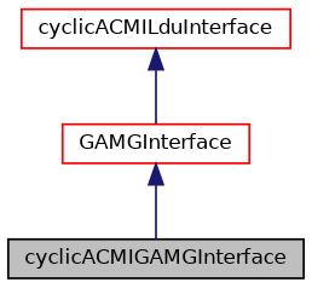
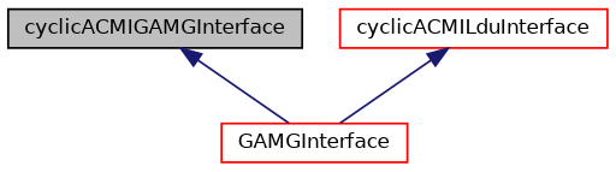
  digraph {
    node [color=red fontname=Helvetica fontsize=10 shape=record]
    edge [color=midnightblue dir=back fontname=Helvetica fontsize=10 labelfontname=Helvetica labelfontsize=10 style=solid]
    n1 [color=black fillcolor=grey75 fontcolor=black height=0.2 label=cyclicACMIGAMGInterface style=filled width=0.4]
    n2 [height=0.2 label=GAMGInterface width=0.4]
    n3 [height=0.2 label=cyclicACMILduInterface width=0.4]
-   n2 -> n1
+   n1 -> n2
    n3 -> n2
  }
